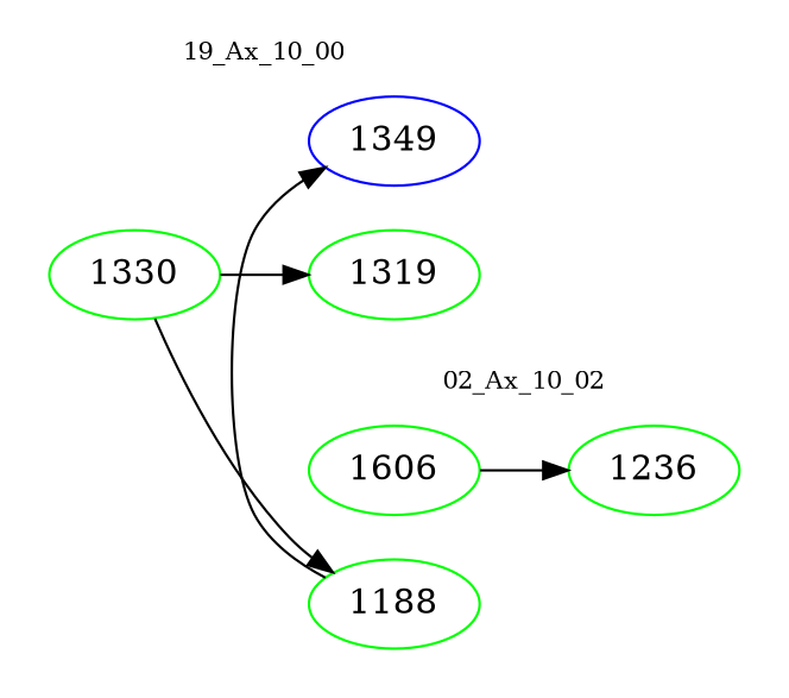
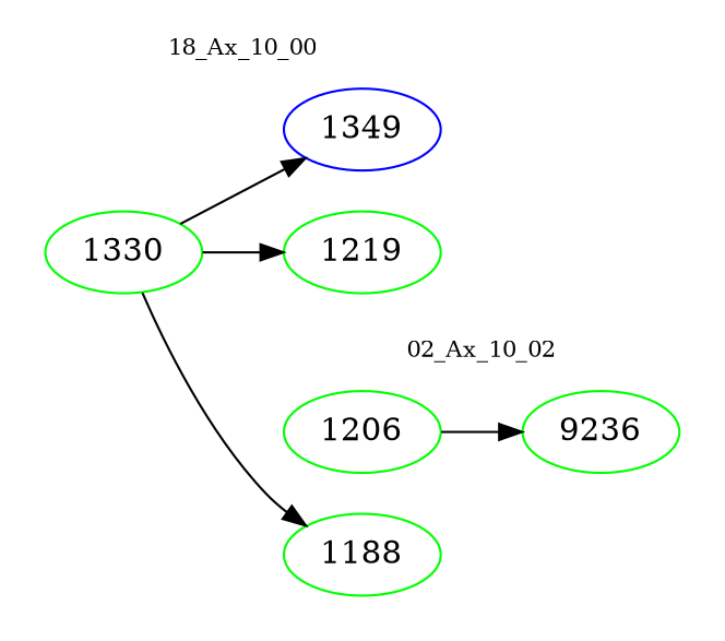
  digraph {
    rankdir=LR
    node [color=green]
    edge [color=black]
    n1 [label=1330]
-   n2 [label=1319]
+   n2 [label=1219]
    n3 [color=blue label=1349]
-   n4 [label=1606]
+   n4 [label=1206]
    n5 [label=1188]
-   n6 [label=1236]
+   n6 [label=9236]
    subgraph cluster_1 {
      color=white
      fontsize=10
-     label="19_Ax_10_00"
+     label="18_Ax_10_00"
      n1
      n2
      n3
    }
    subgraph cluster_2 {
      color=white
      fontsize=10
      label="02_Ax_10_02"
      n4
      n5
      n6
    }
    n1 -> n2
-   n5 -> n3
+   n1 -> n3
    n1 -> n5
    n4 -> n6
  }
